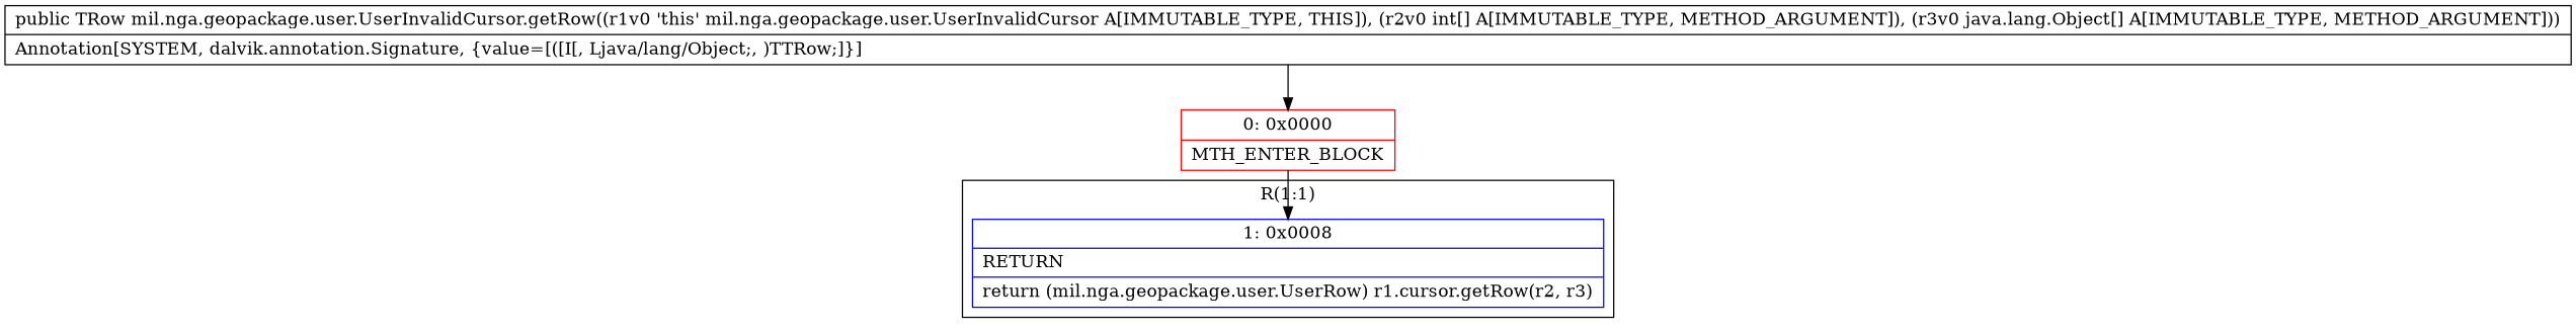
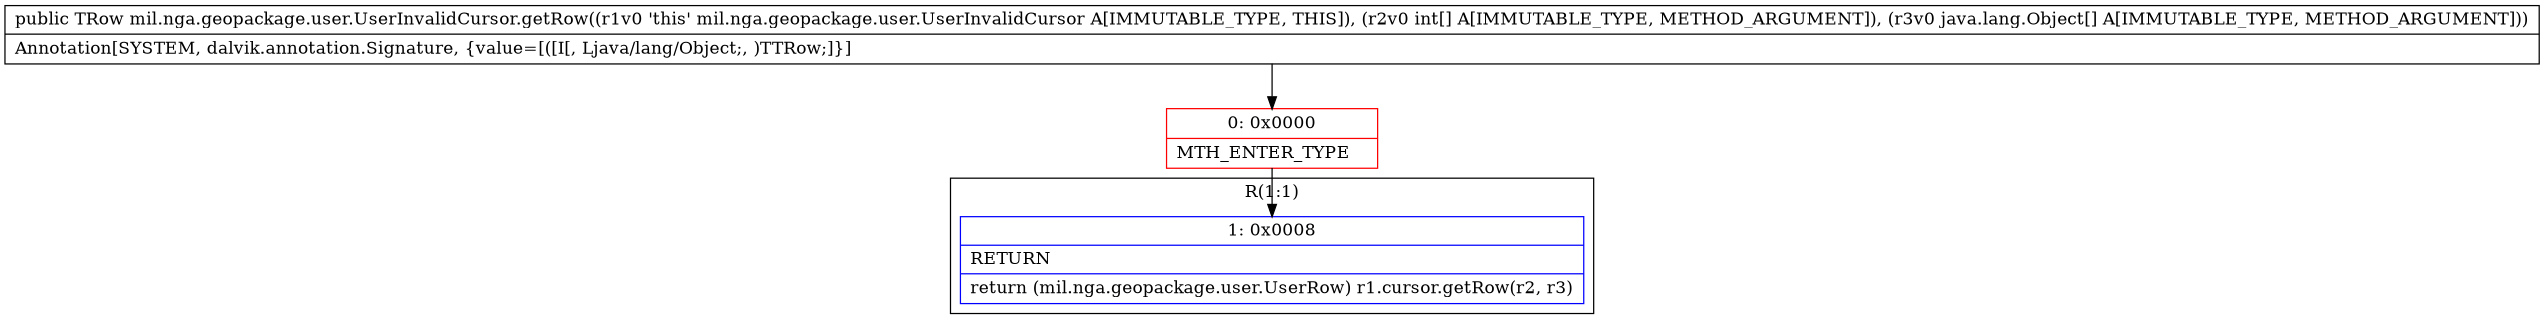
  digraph {
    node [shape=record]
    n1 [color=blue label="{1\:\ 0x0008|RETURN\l|return (mil.nga.geopackage.user.UserRow) r1.cursor.getRow(r2, r3)\l}"]
-   n2 [color=red label="{0\:\ 0x0000|MTH_ENTER_BLOCK\l}"]
+   n2 [color=red label="{0\:\ 0x0000|MTH_ENTER_TYPE\l}"]
    n3 [label="{public TRow mil.nga.geopackage.user.UserInvalidCursor.getRow((r1v0 'this' mil.nga.geopackage.user.UserInvalidCursor A[IMMUTABLE_TYPE, THIS]), (r2v0 int[] A[IMMUTABLE_TYPE, METHOD_ARGUMENT]), (r3v0 java.lang.Object[] A[IMMUTABLE_TYPE, METHOD_ARGUMENT]))  | Annotation[SYSTEM, dalvik.annotation.Signature, \{value=[([I[, Ljava\/lang\/Object;, )TTRow;]\}]\l}"]
    subgraph cluster_1 {
      label="R(1:1)"
      n1
    }
    n2 -> n1
    n3 -> n2
  }
